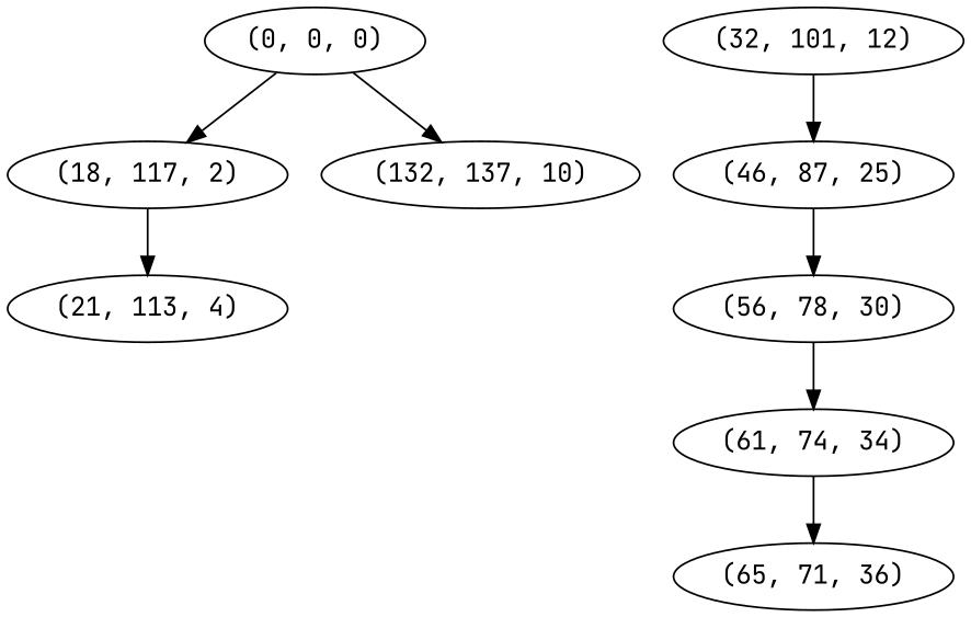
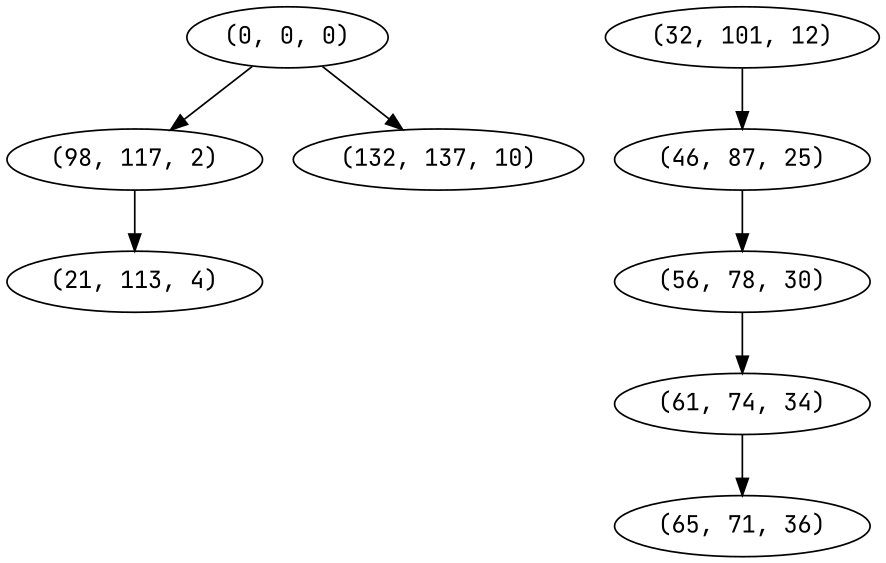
  digraph {
    fontname="JetBrains Mono"
    node [fontname="JetBrains Mono"]
    edge [fontname="JetBrains Mono"]
    "(0, 0, 0)"
-   "(18, 117, 2)"
+   "(18, 117, 2)" [label="(98, 117, 2)"]
    "(132, 137, 10)"
    "(21, 113, 4)"
    n5 [label="(46, 87, 25)"]
    "(32, 101, 12)"
    "(56, 78, 30)"
    "(61, 74, 34)"
    "(65, 71, 36)"
    "(0, 0, 0)" -> "(18, 117, 2)"
    "(0, 0, 0)" -> "(132, 137, 10)"
    "(18, 117, 2)" -> "(21, 113, 4)"
    n5 -> "(56, 78, 30)"
    "(32, 101, 12)" -> n5
    "(56, 78, 30)" -> "(61, 74, 34)"
    "(61, 74, 34)" -> "(65, 71, 36)"
  }
